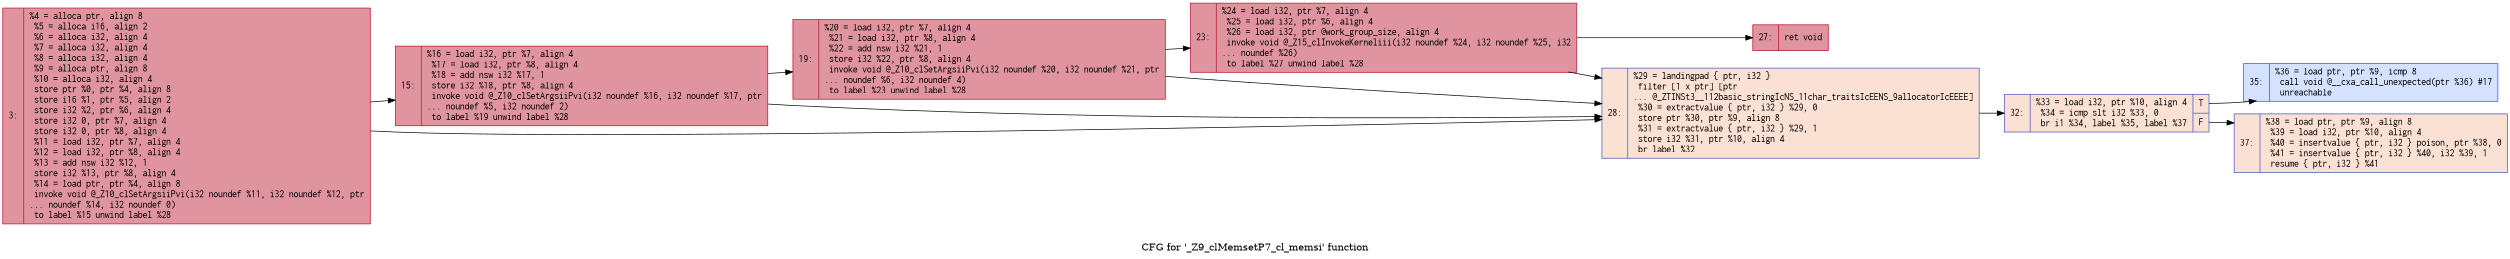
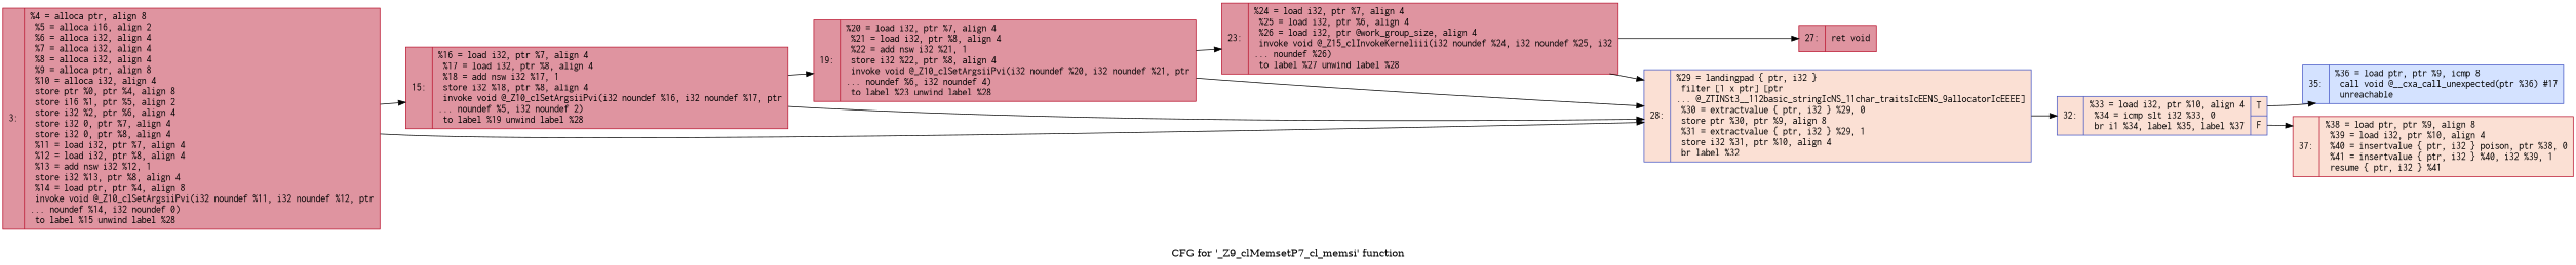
  digraph {
    label="CFG for '_Z9_clMemsetP7_cl_memsi' function"
    rankdir=LR
    node [color="#b70d28ff" fillcolor="#b70d2870" fontname=Courier shape=record style=filled]
    n1 [label="{3:\l|  %4 = alloca ptr, align 8\l  %5 = alloca i16, align 2\l  %6 = alloca i32, align 4\l  %7 = alloca i32, align 4\l  %8 = alloca i32, align 4\l  %9 = alloca ptr, align 8\l  %10 = alloca i32, align 4\l  store ptr %0, ptr %4, align 8\l  store i16 %1, ptr %5, align 2\l  store i32 %2, ptr %6, align 4\l  store i32 0, ptr %7, align 4\l  store i32 0, ptr %8, align 4\l  %11 = load i32, ptr %7, align 4\l  %12 = load i32, ptr %8, align 4\l  %13 = add nsw i32 %12, 1\l  store i32 %13, ptr %8, align 4\l  %14 = load ptr, ptr %4, align 8\l  invoke void @_Z10_clSetArgsiiPvi(i32 noundef %11, i32 noundef %12, ptr\l... noundef %14, i32 noundef 0)\l          to label %15 unwind label %28\l}"]
    n2 [label="{15:\l|  %16 = load i32, ptr %7, align 4\l  %17 = load i32, ptr %8, align 4\l  %18 = add nsw i32 %17, 1\l  store i32 %18, ptr %8, align 4\l  invoke void @_Z10_clSetArgsiiPvi(i32 noundef %16, i32 noundef %17, ptr\l... noundef %5, i32 noundef 2)\l          to label %19 unwind label %28\l}"]
    n3 [color="#3d50c3ff" fillcolor="#f7b99e70" label="{28:\l|  %29 = landingpad \{ ptr, i32 \}\l          filter [1 x ptr] [ptr\l... @_ZTINSt3__112basic_stringIcNS_11char_traitsIcEENS_9allocatorIcEEEE]\l  %30 = extractvalue \{ ptr, i32 \} %29, 0\l  store ptr %30, ptr %9, align 8\l  %31 = extractvalue \{ ptr, i32 \} %29, 1\l  store i32 %31, ptr %10, align 4\l  br label %32\l}"]
    n4 [label="{19:\l|  %20 = load i32, ptr %7, align 4\l  %21 = load i32, ptr %8, align 4\l  %22 = add nsw i32 %21, 1\l  store i32 %22, ptr %8, align 4\l  invoke void @_Z10_clSetArgsiiPvi(i32 noundef %20, i32 noundef %21, ptr\l... noundef %6, i32 noundef 4)\l          to label %23 unwind label %28\l}"]
    n5 [color="#3d50c3ff" fillcolor="#f7b99e70" label="{32:\l|  %33 = load i32, ptr %10, align 4\l  %34 = icmp slt i32 %33, 0\l  br i1 %34, label %35, label %37\l|{<s0>T|<s1>F}}"]
    n6 [label="{23:\l|  %24 = load i32, ptr %7, align 4\l  %25 = load i32, ptr %6, align 4\l  %26 = load i32, ptr @work_group_size, align 4\l  invoke void @_Z15_clInvokeKerneliii(i32 noundef %24, i32 noundef %25, i32\l... noundef %26)\l          to label %27 unwind label %28\l}"]
    n7 [color="#3d50c3ff" fillcolor="#9ebeff70" label="{35:\l|  %36 = load ptr, ptr %9, icmp 8\l  call void @__cxa_call_unexpected(ptr %36) #17\l  unreachable\l}"]
-   n8 [color="#3d50c3ff" fillcolor="#f7b99e70" label="{37:\l|  %38 = load ptr, ptr %9, align 8\l  %39 = load i32, ptr %10, align 4\l  %40 = insertvalue \{ ptr, i32 \} poison, ptr %38, 0\l  %41 = insertvalue \{ ptr, i32 \} %40, i32 %39, 1\l  resume \{ ptr, i32 \} %41\l}"]
+   n8 [fillcolor="#f7b99e70" label="{37:\l|  %38 = load ptr, ptr %9, align 8\l  %39 = load i32, ptr %10, align 4\l  %40 = insertvalue \{ ptr, i32 \} poison, ptr %38, 0\l  %41 = insertvalue \{ ptr, i32 \} %40, i32 %39, 1\l  resume \{ ptr, i32 \} %41\l}"]
    n9 [label="{27:\l|  ret void\l}"]
    n1 -> n2
    n1 -> n3
    n2 -> n3
    n2 -> n4
    n3 -> n5
    n4 -> n3
    n4 -> n6
    n5 -> n7 [tailport=s0]
    n5 -> n8 [tailport=s1]
    n6 -> n3
    n6 -> n9
  }
